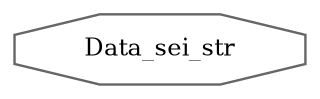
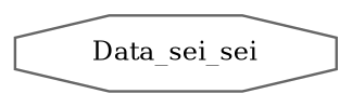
  digraph {
    rankdir=LR
    fontname="DejaVu Serif"
-   n1 [color=grey40 fillcolor=white fontname="DejaVu Serif" fontsize=10 height=0.2 label=Data_sei_str shape=octagon style=filled width=0.4]
+   n1 [color=grey40 fillcolor=white fontname="DejaVu Serif" fontsize=10 height=0.2 label=Data_sei_sei shape=octagon style=filled width=0.4]
  }
